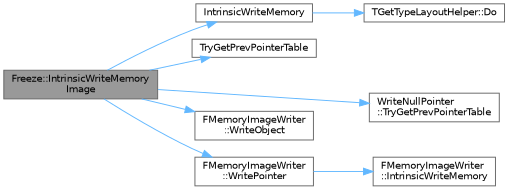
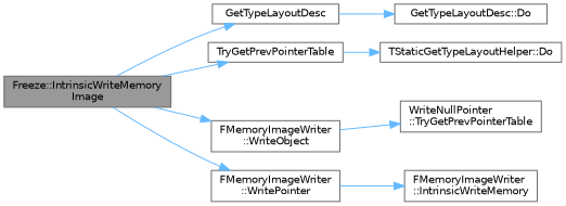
  digraph {
    rankdir=LR
    node [color=grey40 fillcolor=white fontname=Helvetica fontsize=10 shape=box style=filled]
    edge [color=steelblue1 fontname=Helvetica fontsize=10 labelfontname=Helvetica labelfontsize=10 style=solid]
    n1 [color=gray40 fillcolor=grey60 fontcolor=black height=0.2 label="Freeze::IntrinsicWriteMemory\lImage" width=0.4]
-   n2 [height=0.2 label=IntrinsicWriteMemory width=0.4]
+   n2 [height=0.2 label=GetTypeLayoutDesc width=0.4]
    n3 [height=0.2 label=TryGetPrevPointerTable width=0.4]
    n4 [height=0.2 label="WriteNullPointer\l::TryGetPrevPointerTable" width=0.4]
    n5 [height=0.2 label="FMemoryImageWriter\l::WriteObject" width=0.4]
    n6 [height=0.2 label="FMemoryImageWriter\l::WritePointer" width=0.4]
-   n7 [height=0.2 label="TGetTypeLayoutHelper::Do" width=0.4]
+   n7 [height=0.2 label="GetTypeLayoutDesc::Do" width=0.4]
+   n8 [height=0.2 label="TStaticGetTypeLayoutHelper::Do" width=0.4]
    n9 [height=0.2 label="FMemoryImageWriter\l::IntrinsicWriteMemory" width=0.4]
    n1 -> n2
    n1 -> n3
-   n1 -> n4
+   n5 -> n4
    n1 -> n5
    n1 -> n6
    n2 -> n7
+   n3 -> n8
    n6 -> n9
  }
